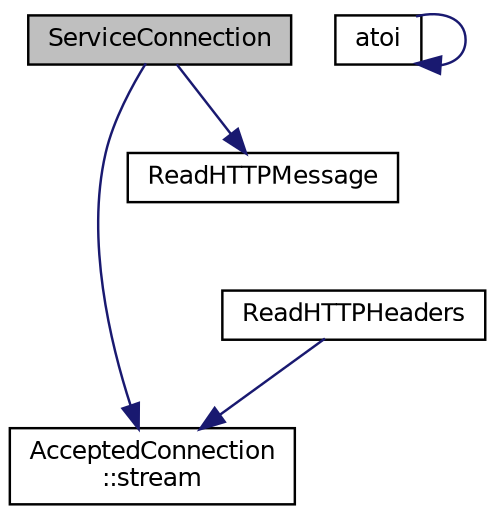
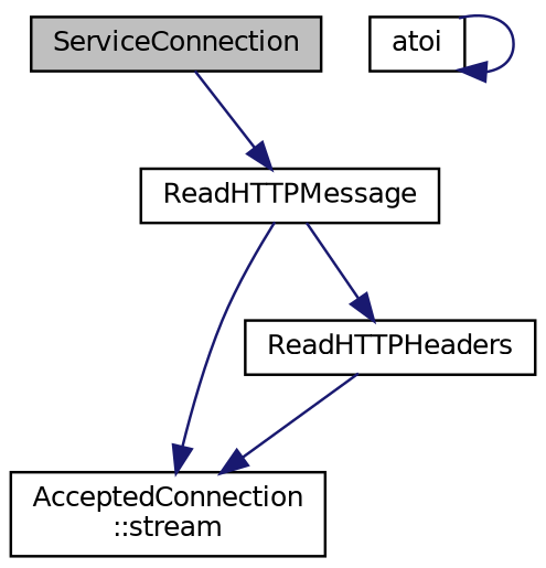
  digraph {
    rankdir=TB
    node [color=black fillcolor=white fontname=Helvetica fontsize=10 shape=record style=filled]
    edge [color=midnightblue fontname=Helvetica fontsize=10 labelfontname=Helvetica labelfontsize=10 style=solid]
    n1 [fillcolor=grey75 fontcolor=black height=0.2 label=ServiceConnection width=0.4]
    n2 [height=0.2 label="AcceptedConnection\l::stream" width=0.4]
    n3 [height=0.2 label=ReadHTTPMessage width=0.4]
    n4 [height=0.2 label=ReadHTTPHeaders width=0.4]
    n5 [height=0.2 label=atoi width=0.4]
-   n1 -> n2
+   n3 -> n2
    n1 -> n3
+   n3 -> n4
    n4 -> n2
    n5 -> n5
  }
